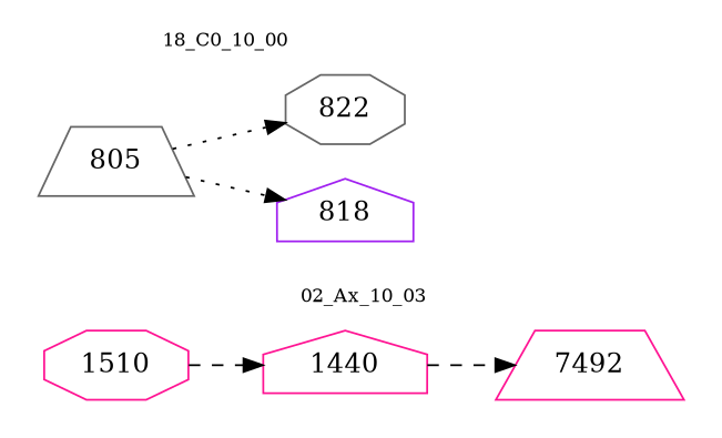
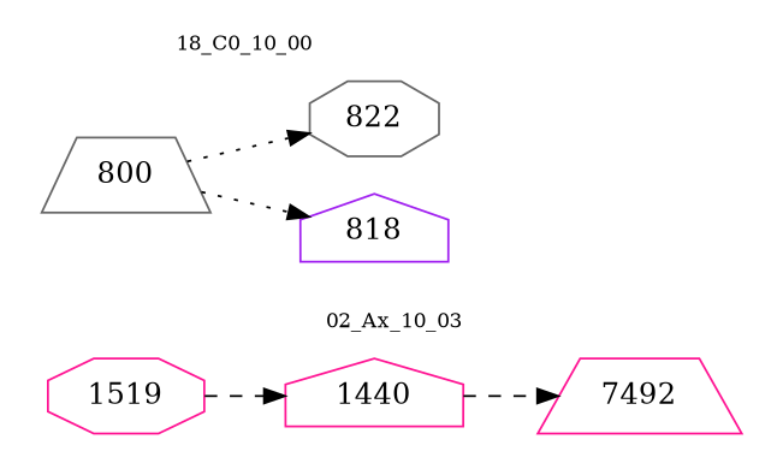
  digraph {
    rankdir=LR
    node [color=deeppink shape=octagon]
    edge [color=black style=dashed]
-   n1 [label=1510]
+   n1 [label=1519]
    n2 [label=1440 shape=house]
    n3 [label=7492 shape=trapezium]
    n4 [color=purple label=818 shape=house]
-   n5 [color=gray40 label=805 shape=trapezium]
+   n5 [color=gray40 label=800 shape=trapezium]
    n6 [color=gray40 label=822]
    subgraph cluster_1 {
      color=white
      fontsize=10
      label="02_Ax_10_03"
      n1
      n2
      n3
    }
    subgraph cluster_2 {
      color=white
      fontsize=10
      label="18_C0_10_00"
      n4
      n5
      n6
    }
    n1 -> n2
    n2 -> n3
    n5 -> n4 [style=dotted]
    n5 -> n6 [style=dotted]
  }
